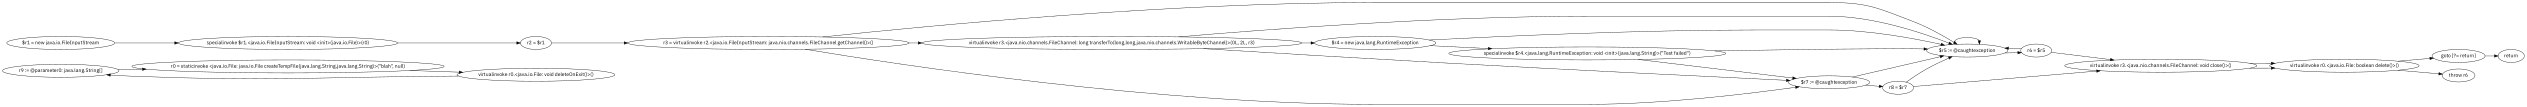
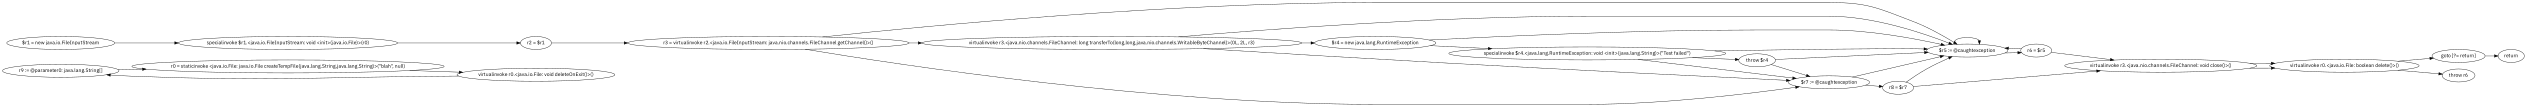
  digraph {
    fontname="IBM Plex Sans"
    rankdir=LR
    node [fontname="IBM Plex Sans"]
    edge [fontname="IBM Plex Sans"]
    "r9 := @parameter0: java.lang.String[]"
    "r0 = staticinvoke <java.io.File: java.io.File createTempFile(java.lang.String,java.lang.String)>(\"blah\", null)"
    "virtualinvoke r0.<java.io.File: void deleteOnExit()>()"
    "$r1 = new java.io.FileInputStream"
    "specialinvoke $r1.<java.io.FileInputStream: void <init>(java.io.File)>(r0)"
    "r2 = $r1"
    "r3 = virtualinvoke r2.<java.io.FileInputStream: java.nio.channels.FileChannel getChannel()>()"
    "virtualinvoke r3.<java.nio.channels.FileChannel: long transferTo(long,long,java.nio.channels.WritableByteChannel)>(0L, 2L, r3)"
    "$r7 := @caughtexception"
    "$r5 := @caughtexception"
    "$r4 = new java.lang.RuntimeException"
    "r8 = $r7"
    "r6 = $r5"
    "specialinvoke $r4.<java.lang.RuntimeException: void <init>(java.lang.String)>(\"Test failed\")"
+   "throw $r4"
    "virtualinvoke r3.<java.nio.channels.FileChannel: void close()>()"
    "virtualinvoke r0.<java.io.File: boolean delete()>()"
    "goto [?= return]"
    "throw r6"
    return
    "r9 := @parameter0: java.lang.String[]" -> "r0 = staticinvoke <java.io.File: java.io.File createTempFile(java.lang.String,java.lang.String)>(\"blah\", null)"
    "r0 = staticinvoke <java.io.File: java.io.File createTempFile(java.lang.String,java.lang.String)>(\"blah\", null)" -> "virtualinvoke r0.<java.io.File: void deleteOnExit()>()"
    "virtualinvoke r0.<java.io.File: void deleteOnExit()>()" -> "r9 := @parameter0: java.lang.String[]"
    "$r1 = new java.io.FileInputStream" -> "specialinvoke $r1.<java.io.FileInputStream: void <init>(java.io.File)>(r0)"
    "specialinvoke $r1.<java.io.FileInputStream: void <init>(java.io.File)>(r0)" -> "r2 = $r1"
    "r2 = $r1" -> "r3 = virtualinvoke r2.<java.io.FileInputStream: java.nio.channels.FileChannel getChannel()>()"
    "r3 = virtualinvoke r2.<java.io.FileInputStream: java.nio.channels.FileChannel getChannel()>()" -> "virtualinvoke r3.<java.nio.channels.FileChannel: long transferTo(long,long,java.nio.channels.WritableByteChannel)>(0L, 2L, r3)"
    "r3 = virtualinvoke r2.<java.io.FileInputStream: java.nio.channels.FileChannel getChannel()>()" -> "$r7 := @caughtexception"
    "r3 = virtualinvoke r2.<java.io.FileInputStream: java.nio.channels.FileChannel getChannel()>()" -> "$r5 := @caughtexception"
    "virtualinvoke r3.<java.nio.channels.FileChannel: long transferTo(long,long,java.nio.channels.WritableByteChannel)>(0L, 2L, r3)" -> "$r7 := @caughtexception"
    "virtualinvoke r3.<java.nio.channels.FileChannel: long transferTo(long,long,java.nio.channels.WritableByteChannel)>(0L, 2L, r3)" -> "$r5 := @caughtexception"
    "virtualinvoke r3.<java.nio.channels.FileChannel: long transferTo(long,long,java.nio.channels.WritableByteChannel)>(0L, 2L, r3)" -> "$r4 = new java.lang.RuntimeException"
    "$r7 := @caughtexception" -> "$r5 := @caughtexception"
    "$r7 := @caughtexception" -> "r8 = $r7"
    "$r5 := @caughtexception" -> "$r5 := @caughtexception"
    "$r5 := @caughtexception" -> "r6 = $r5"
    "$r4 = new java.lang.RuntimeException" -> "$r5 := @caughtexception"
    "$r4 = new java.lang.RuntimeException" -> "specialinvoke $r4.<java.lang.RuntimeException: void <init>(java.lang.String)>(\"Test failed\")"
    "r8 = $r7" -> "$r5 := @caughtexception"
    "r8 = $r7" -> "virtualinvoke r3.<java.nio.channels.FileChannel: void close()>()"
    "r6 = $r5" -> "$r5 := @caughtexception"
    "r6 = $r5" -> "virtualinvoke r3.<java.nio.channels.FileChannel: void close()>()"
    "specialinvoke $r4.<java.lang.RuntimeException: void <init>(java.lang.String)>(\"Test failed\")" -> "$r7 := @caughtexception"
    "specialinvoke $r4.<java.lang.RuntimeException: void <init>(java.lang.String)>(\"Test failed\")" -> "$r5 := @caughtexception"
+   "specialinvoke $r4.<java.lang.RuntimeException: void <init>(java.lang.String)>(\"Test failed\")" -> "throw $r4"
+   "throw $r4" -> "$r7 := @caughtexception"
+   "throw $r4" -> "$r5 := @caughtexception"
    "virtualinvoke r3.<java.nio.channels.FileChannel: void close()>()" -> "virtualinvoke r0.<java.io.File: boolean delete()>()"
    "virtualinvoke r3.<java.nio.channels.FileChannel: void close()>()" -> "virtualinvoke r0.<java.io.File: boolean delete()>()"
    "virtualinvoke r0.<java.io.File: boolean delete()>()" -> "goto [?= return]"
    "virtualinvoke r0.<java.io.File: boolean delete()>()" -> "throw r6"
    "goto [?= return]" -> return
  }
